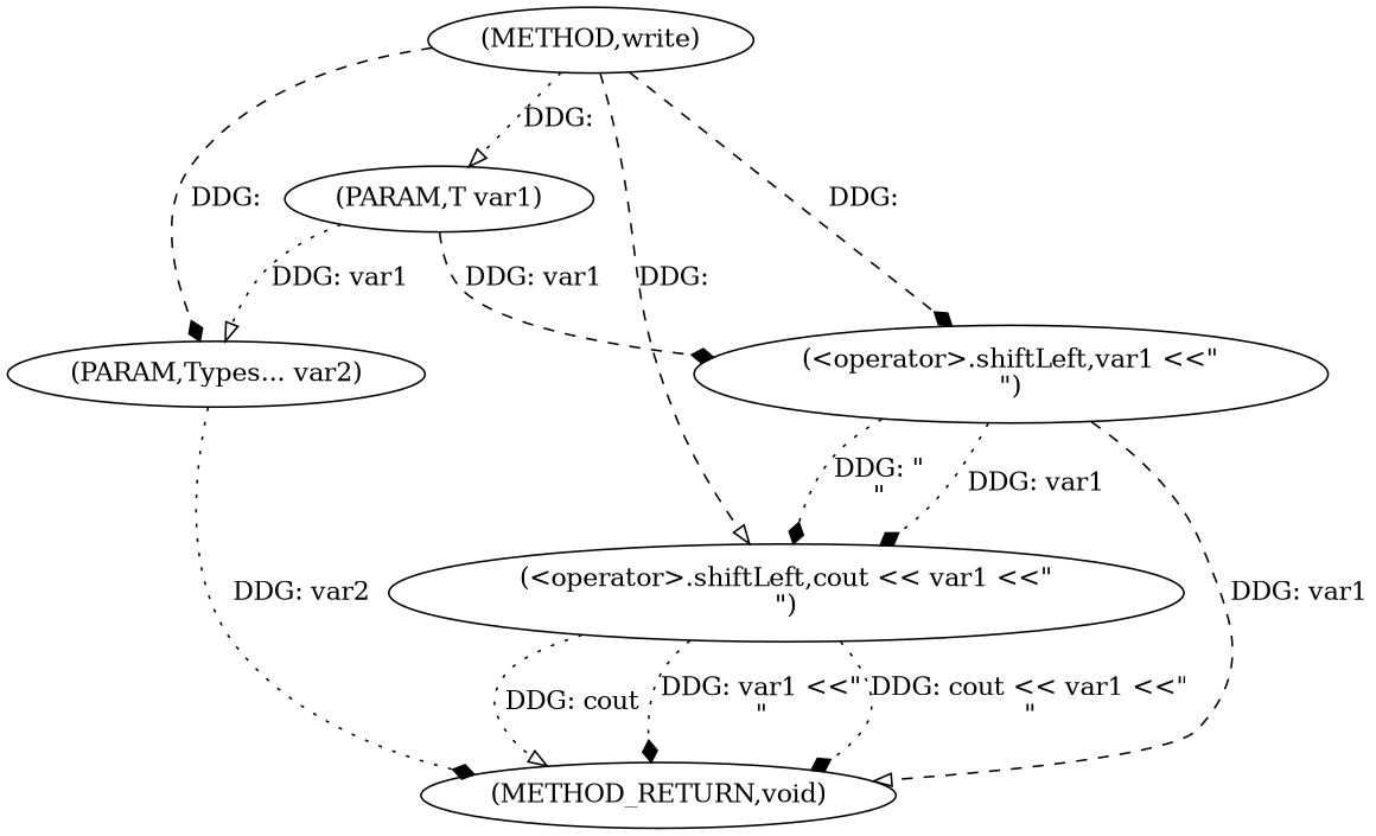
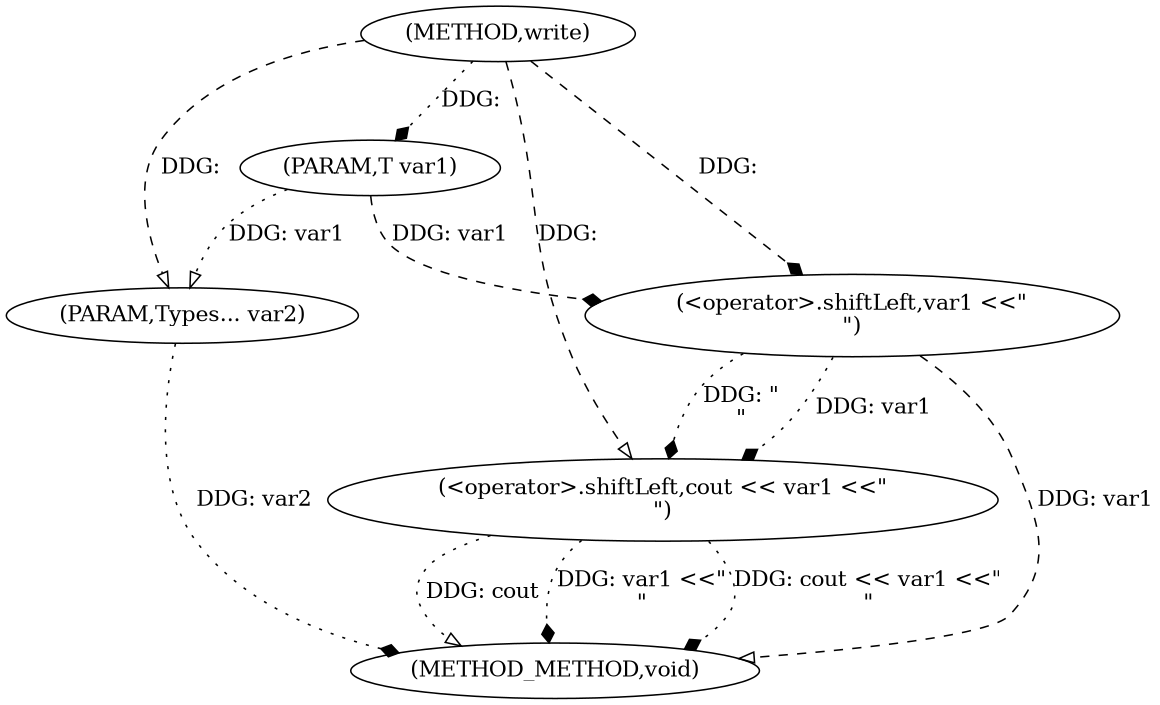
  digraph {
    edge [arrowhead=diamond style=dotted]
    n1 [label="(METHOD,write)"]
    n2 [label="(PARAM,T var1)"]
    n3 [label="(PARAM,Types... var2)"]
    n4 [label="(<operator>.shiftLeft,cout << var1 <<\"\n\")"]
    n5 [label="(<operator>.shiftLeft,var1 <<\"\n\")"]
-   n6 [label="(METHOD_RETURN,void)"]
-   n1 -> n2 [arrowhead=onormal label="DDG: "]
-   n1 -> n3 [label="DDG: " style=dashed]
+   n6 [label="(METHOD_METHOD,void)"]
+   n1 -> n2 [label="DDG: "]
+   n1 -> n3 [arrowhead=onormal label="DDG: " style=dashed]
    n1 -> n4 [arrowhead=onormal label="DDG: " style=dashed]
    n1 -> n5 [label="DDG: " style=dashed]
    n2 -> n3 [arrowhead=onormal label="DDG: var1"]
    n2 -> n5 [label="DDG: var1" style=dashed]
    n3 -> n6 [label="DDG: var2"]
    n4 -> n6 [label="DDG: var1 <<\"\n\""]
    n4 -> n6 [label="DDG: cout << var1 <<\"\n\""]
    n4 -> n6 [arrowhead=onormal label="DDG: cout"]
    n5 -> n4 [label="DDG: \"\n\""]
    n5 -> n4 [label="DDG: var1"]
    n5 -> n6 [arrowhead=onormal label="DDG: var1" style=dashed]
  }
